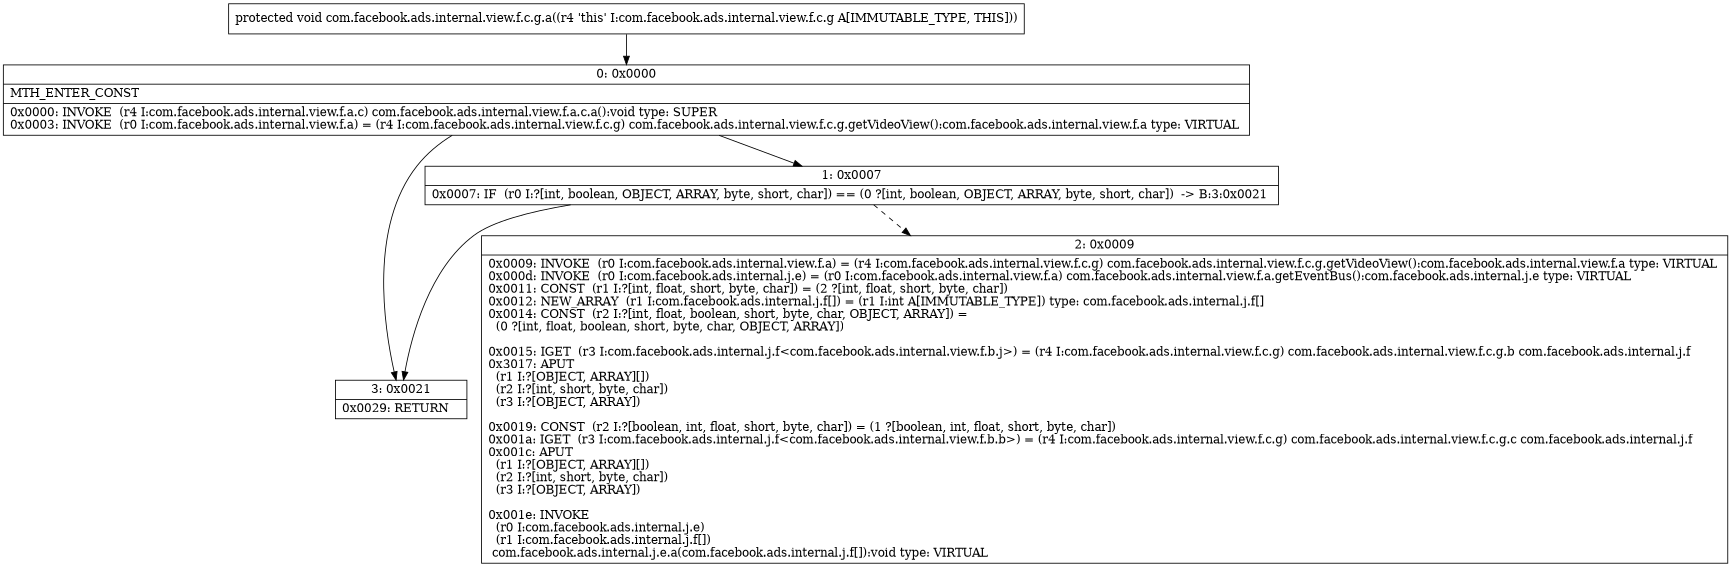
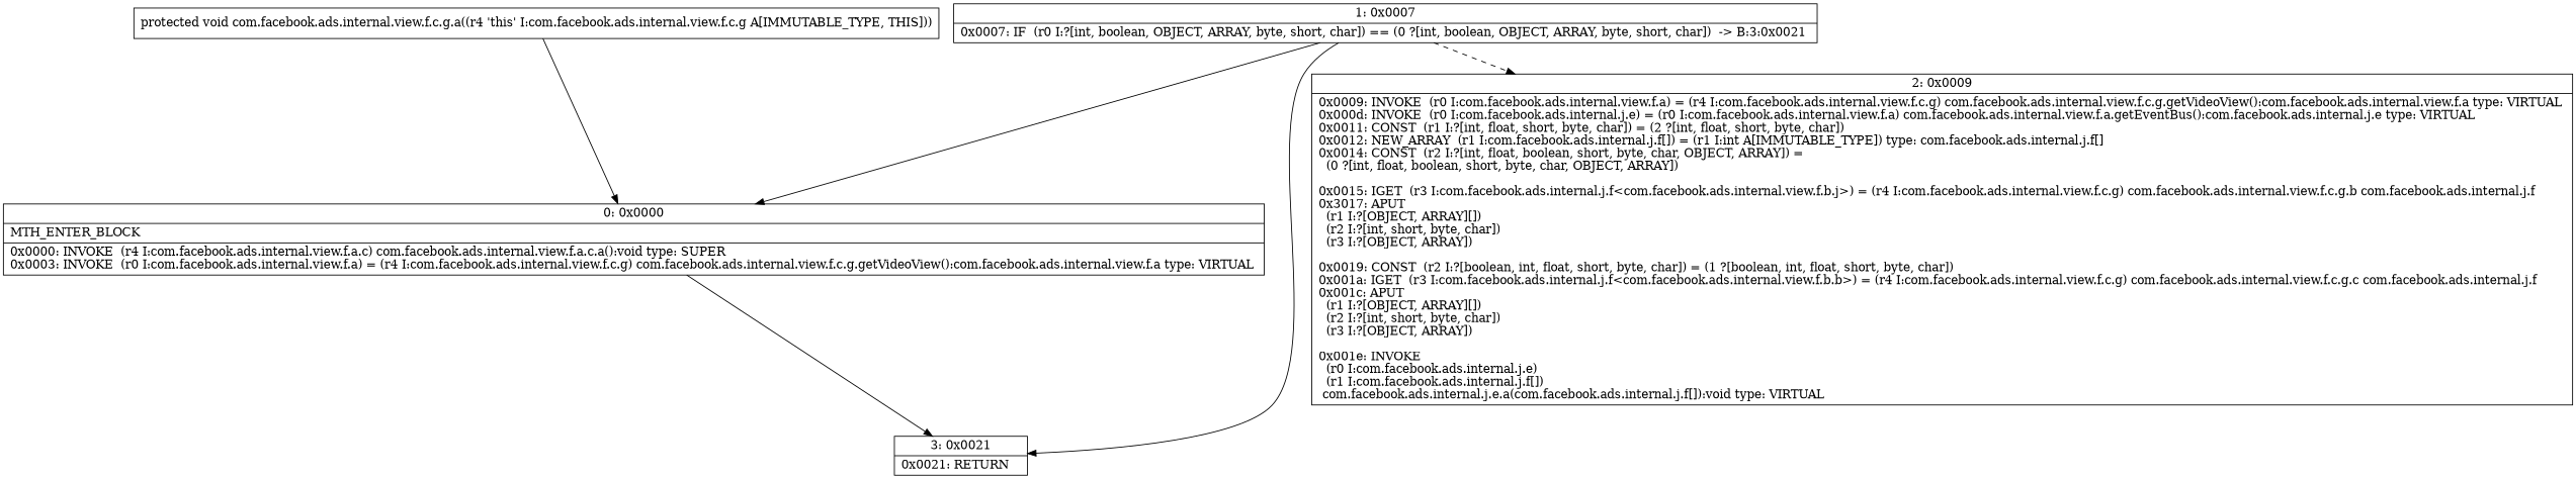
  digraph {
    node [shape=record]
-   n1 [label="{0\:\ 0x0000|MTH_ENTER_CONST\l|0x0000: INVOKE  (r4 I:com.facebook.ads.internal.view.f.a.c) com.facebook.ads.internal.view.f.a.c.a():void type: SUPER \l0x0003: INVOKE  (r0 I:com.facebook.ads.internal.view.f.a) = (r4 I:com.facebook.ads.internal.view.f.c.g) com.facebook.ads.internal.view.f.c.g.getVideoView():com.facebook.ads.internal.view.f.a type: VIRTUAL \l}"]
+   n1 [label="{0\:\ 0x0000|MTH_ENTER_BLOCK\l|0x0000: INVOKE  (r4 I:com.facebook.ads.internal.view.f.a.c) com.facebook.ads.internal.view.f.a.c.a():void type: SUPER \l0x0003: INVOKE  (r0 I:com.facebook.ads.internal.view.f.a) = (r4 I:com.facebook.ads.internal.view.f.c.g) com.facebook.ads.internal.view.f.c.g.getVideoView():com.facebook.ads.internal.view.f.a type: VIRTUAL \l}"]
    n2 [label="{1\:\ 0x0007|0x0007: IF  (r0 I:?[int, boolean, OBJECT, ARRAY, byte, short, char]) == (0 ?[int, boolean, OBJECT, ARRAY, byte, short, char])  \-\> B:3:0x0021 \l}"]
-   n3 [label="{3\:\ 0x0021|0x0029: RETURN   \l}"]
+   n3 [label="{3\:\ 0x0021|0x0021: RETURN   \l}"]
    n4 [label="{2\:\ 0x0009|0x0009: INVOKE  (r0 I:com.facebook.ads.internal.view.f.a) = (r4 I:com.facebook.ads.internal.view.f.c.g) com.facebook.ads.internal.view.f.c.g.getVideoView():com.facebook.ads.internal.view.f.a type: VIRTUAL \l0x000d: INVOKE  (r0 I:com.facebook.ads.internal.j.e) = (r0 I:com.facebook.ads.internal.view.f.a) com.facebook.ads.internal.view.f.a.getEventBus():com.facebook.ads.internal.j.e type: VIRTUAL \l0x0011: CONST  (r1 I:?[int, float, short, byte, char]) = (2 ?[int, float, short, byte, char]) \l0x0012: NEW_ARRAY  (r1 I:com.facebook.ads.internal.j.f[]) = (r1 I:int A[IMMUTABLE_TYPE]) type: com.facebook.ads.internal.j.f[] \l0x0014: CONST  (r2 I:?[int, float, boolean, short, byte, char, OBJECT, ARRAY]) = \l  (0 ?[int, float, boolean, short, byte, char, OBJECT, ARRAY])\l \l0x0015: IGET  (r3 I:com.facebook.ads.internal.j.f\<com.facebook.ads.internal.view.f.b.j\>) = (r4 I:com.facebook.ads.internal.view.f.c.g) com.facebook.ads.internal.view.f.c.g.b com.facebook.ads.internal.j.f \l0x3017: APUT  \l  (r1 I:?[OBJECT, ARRAY][])\l  (r2 I:?[int, short, byte, char])\l  (r3 I:?[OBJECT, ARRAY])\l \l0x0019: CONST  (r2 I:?[boolean, int, float, short, byte, char]) = (1 ?[boolean, int, float, short, byte, char]) \l0x001a: IGET  (r3 I:com.facebook.ads.internal.j.f\<com.facebook.ads.internal.view.f.b.b\>) = (r4 I:com.facebook.ads.internal.view.f.c.g) com.facebook.ads.internal.view.f.c.g.c com.facebook.ads.internal.j.f \l0x001c: APUT  \l  (r1 I:?[OBJECT, ARRAY][])\l  (r2 I:?[int, short, byte, char])\l  (r3 I:?[OBJECT, ARRAY])\l \l0x001e: INVOKE  \l  (r0 I:com.facebook.ads.internal.j.e)\l  (r1 I:com.facebook.ads.internal.j.f[])\l com.facebook.ads.internal.j.e.a(com.facebook.ads.internal.j.f[]):void type: VIRTUAL \l}"]
    n5 [label="{protected void com.facebook.ads.internal.view.f.c.g.a((r4 'this' I:com.facebook.ads.internal.view.f.c.g A[IMMUTABLE_TYPE, THIS])) }"]
-   n1 -> n2
+   n2 -> n1
    n1 -> n3
    n2 -> n3
    n2 -> n4 [style=dashed]
    n5 -> n1
  }
